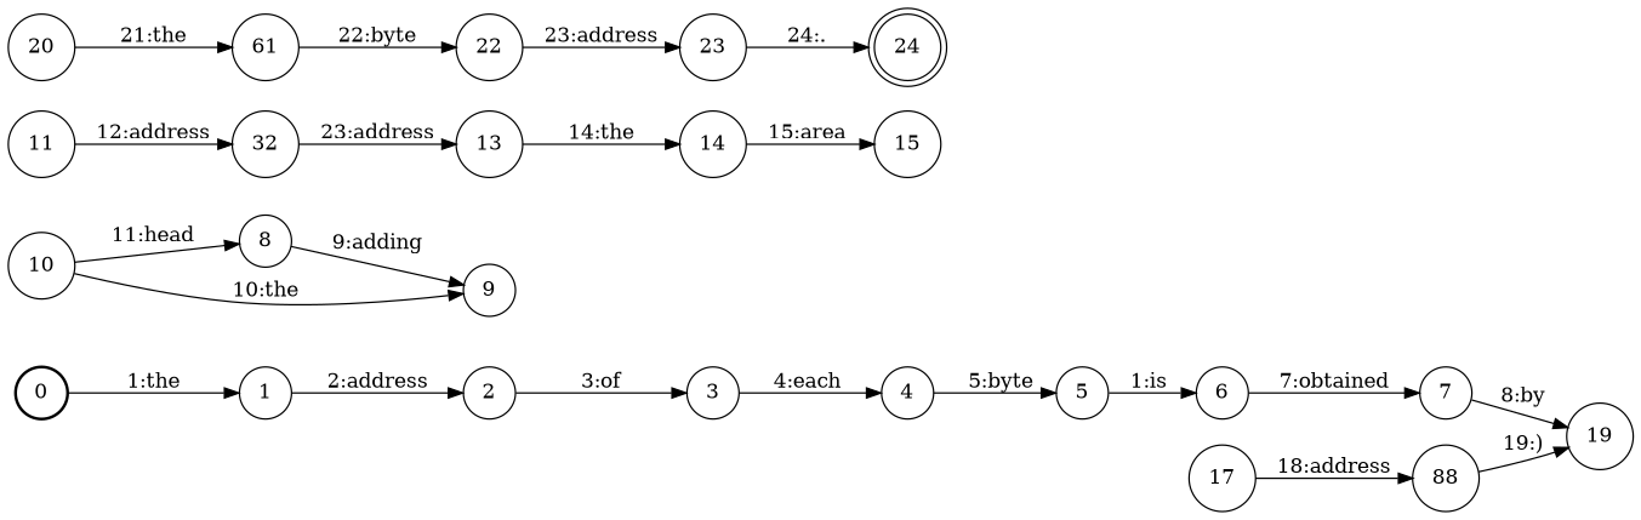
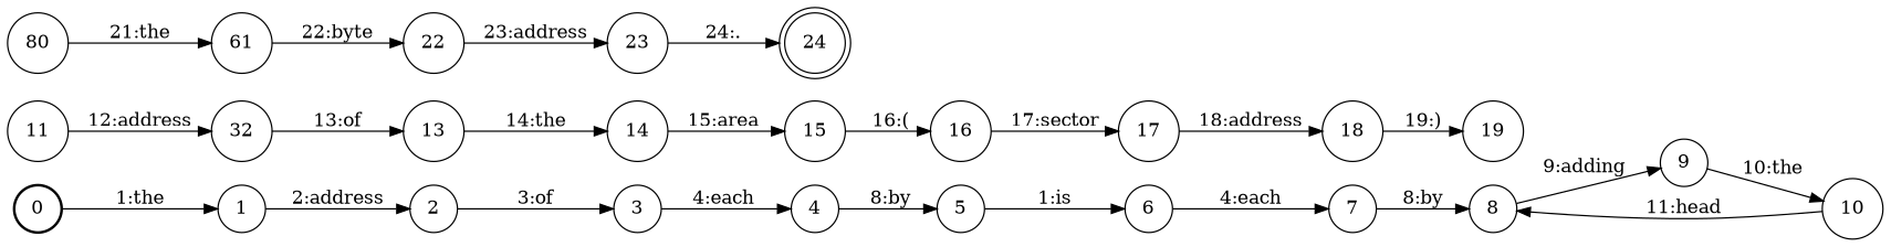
  digraph {
    nodesep=0.25
    rankdir=LR
    ranksep=0.4
    node [fontsize=14 shape=circle style=solid]
    edge [fontsize=14]
    n1 [label=0 style=bold]
    n2 [label=1]
    n3 [label=2]
    n4 [label=3]
    n5 [label=4]
    n6 [label=5]
    n7 [label=6]
    n8 [label=7]
    n9 [label=8]
    n10 [label=9]
    n11 [label=10]
    n12 [label=11]
    n13 [label=32]
    n14 [label=13]
    n15 [label=14]
    n16 [label=15]
+   n17 [label=16]
    n18 [label=17]
-   n19 [label=88]
+   n19 [label=18]
    n20 [label=19]
-   n21 [label=20]
+   n21 [label=80]
    n22 [label=61]
    n23 [label=22]
    n24 [label=23]
    n25 [label=24 shape=doublecircle]
    n1 -> n2 [label="1:the"]
    n2 -> n3 [label="2:address"]
    n3 -> n4 [label="3:of"]
    n4 -> n5 [label="4:each"]
-   n5 -> n6 [label="5:byte"]
+   n5 -> n6 [label="8:by"]
    n6 -> n7 [label="1:is"]
-   n7 -> n8 [label="7:obtained"]
-   n8 -> n20 [label="8:by"]
+   n7 -> n8 [label="4:each"]
+   n8 -> n9 [label="8:by"]
    n9 -> n10 [label="9:adding"]
-   n11 -> n10 [label="10:the"]
+   n10 -> n11 [label="10:the"]
    n11 -> n9 [label="11:head"]
    n12 -> n13 [label="12:address"]
-   n13 -> n14 [label="23:address"]
+   n13 -> n14 [label="13:of"]
    n14 -> n15 [label="14:the"]
    n15 -> n16 [label="15:area"]
+   n16 -> n17 [label="16:("]
+   n17 -> n18 [label="17:sector"]
    n18 -> n19 [label="18:address"]
    n19 -> n20 [label="19:)"]
    n21 -> n22 [label="21:the"]
    n22 -> n23 [label="22:byte"]
    n23 -> n24 [label="23:address"]
    n24 -> n25 [label="24:."]
  }
